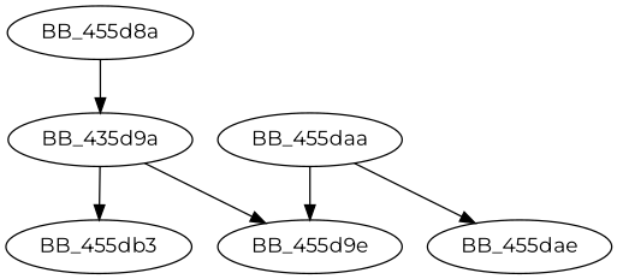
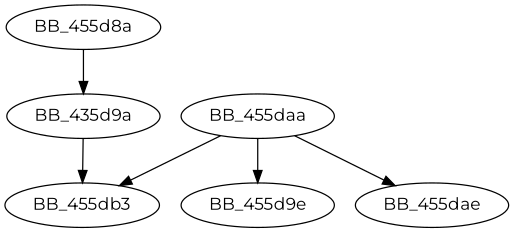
  digraph {
    fontname=Montserrat
    node [fontname=Montserrat]
    edge [fontname=Montserrat]
    n1 [label=BB_435d9a]
    BB_455d8a
    BB_455d9e
    BB_455db3
    BB_455daa
    BB_455dae
-   n1 -> BB_455d9e
    n1 -> BB_455db3
    BB_455d8a -> n1
    BB_455daa -> BB_455d9e
+   BB_455daa -> BB_455db3
    BB_455daa -> BB_455dae
  }
